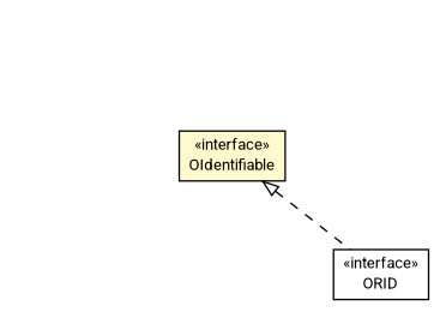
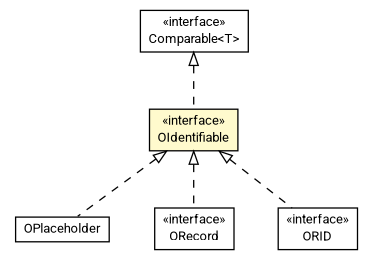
  digraph {
    fontname=Roboto
    nodesep=0.25
    ranksep=0.5
    node [fontcolor=black fontname=Roboto fontsize=10.0 shape=plaintext]
    edge [arrowtail=empty dir=back fontname=Roboto fontsize=10 headport=p labelfontname=Helvetica labelfontsize=10 style=dashed tailport=p]
+   n1 [label=<<table title="com.orientechnologies.orient.core.db.record.OPlaceholder" border="0" cellborder="1" cellspacing="0" cellpadding="2" port="p" href="./OPlaceholder.html"> 		<tr><td><table border="0" cellspacing="0" cellpadding="1"> <tr><td align="center" balign="center"> OPlaceholder </td></tr> 		</table></td></tr> 		</table>>]
    n2 [label=<<table title="com.orientechnologies.orient.core.db.record.OIdentifiable" border="0" cellborder="1" cellspacing="0" cellpadding="2" port="p" bgcolor="lemonChiffon" href="./OIdentifiable.html"> 		<tr><td><table border="0" cellspacing="0" cellpadding="1"> <tr><td align="center" balign="center"> &#171;interface&#187; </td></tr> <tr><td align="center" balign="center"> OIdentifiable </td></tr> 		</table></td></tr> 		</table>>]
+   n3 [label=<<table title="com.orientechnologies.orient.core.record.ORecord" border="0" cellborder="1" cellspacing="0" cellpadding="2" port="p" href="../../record/ORecord.html"> 		<tr><td><table border="0" cellspacing="0" cellpadding="1"> <tr><td align="center" balign="center"> &#171;interface&#187; </td></tr> <tr><td align="center" balign="center"> ORecord </td></tr> 		</table></td></tr> 		</table>>]
    n4 [label=<<table title="com.orientechnologies.orient.core.id.ORID" border="0" cellborder="1" cellspacing="0" cellpadding="2" port="p" href="../../id/ORID.html"> 		<tr><td><table border="0" cellspacing="0" cellpadding="1"> <tr><td align="center" balign="center"> &#171;interface&#187; </td></tr> <tr><td align="center" balign="center"> ORID </td></tr> 		</table></td></tr> 		</table>>]
+   n5 [label=<<table title="java.lang.Comparable" border="0" cellborder="1" cellspacing="0" cellpadding="2" port="p" href="http://java.sun.com/j2se/1.4.2/docs/api/java/lang/Comparable.html"> 		<tr><td><table border="0" cellspacing="0" cellpadding="1"> <tr><td align="center" balign="center"> &#171;interface&#187; </td></tr> <tr><td align="center" balign="center"> Comparable&lt;T&gt; </td></tr> 		</table></td></tr> 		</table>>]
+   n2 -> n1
+   n2 -> n3
    n2 -> n4
+   n5 -> n2
  }
